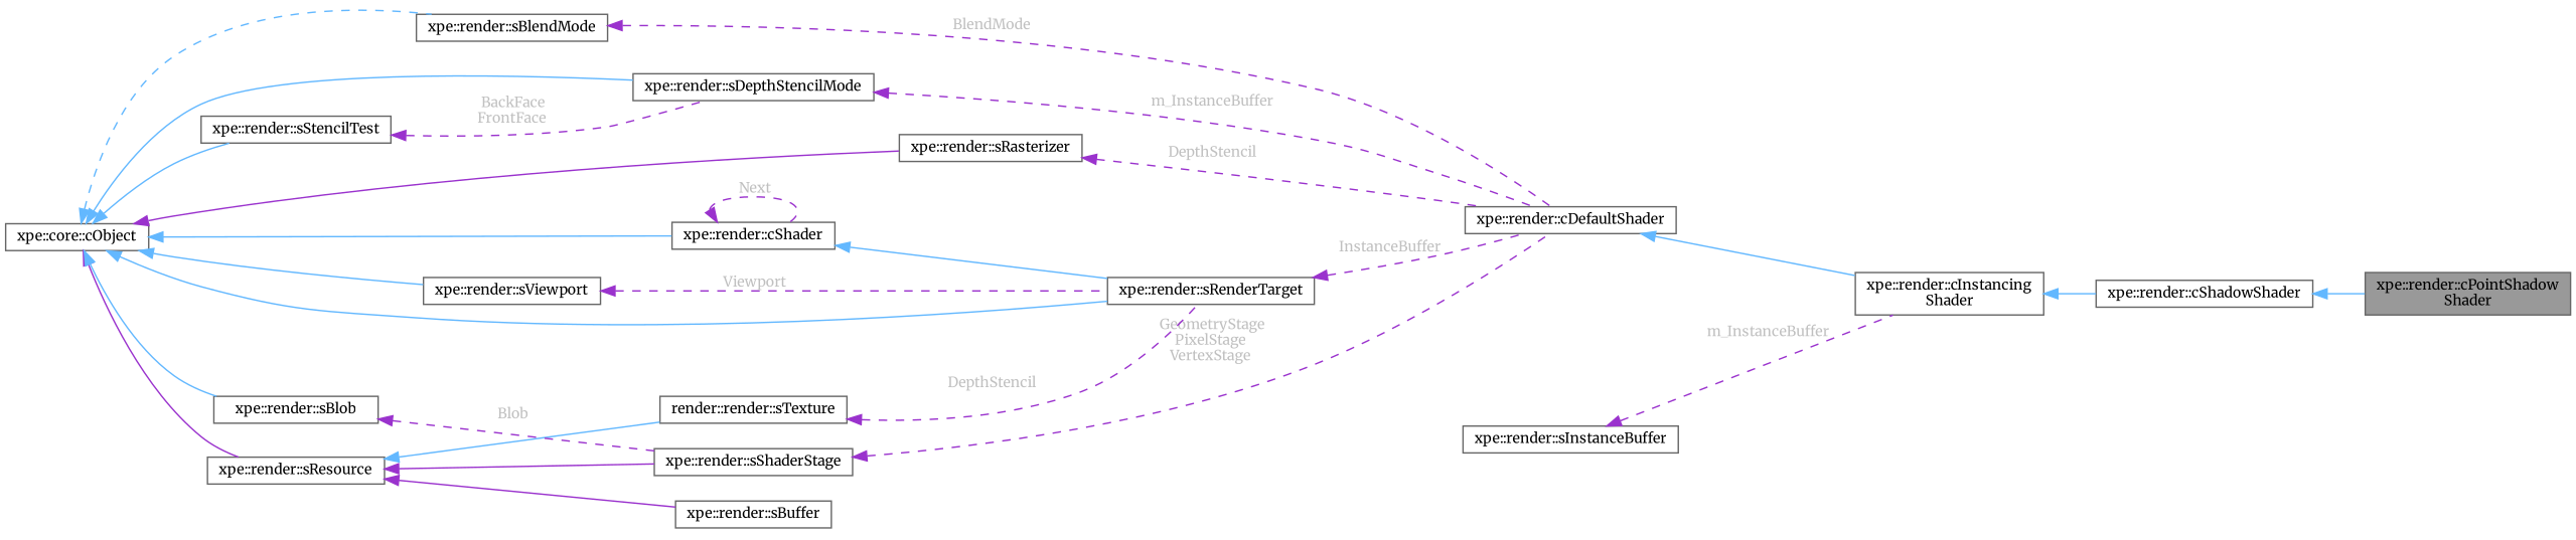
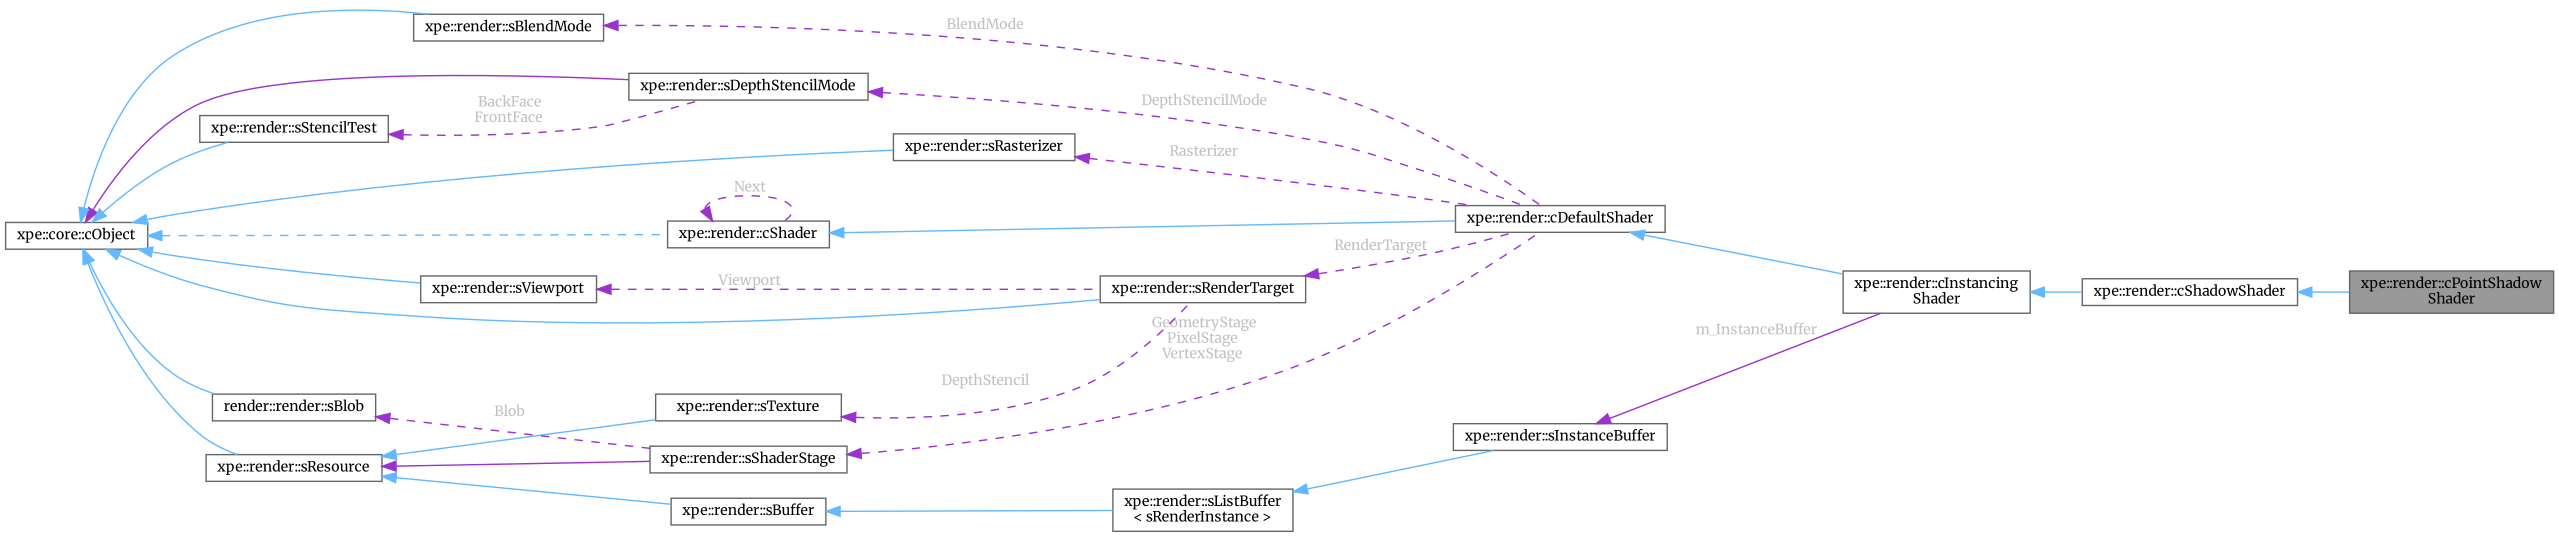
  digraph {
    fontname=Merriweather
    rankdir=LR
    node [color=gray40 fillcolor=white fontname=Merriweather fontsize=10 shape=box style=filled]
    edge [color=steelblue1 dir=back fontname=Merriweather fontsize=10 labelfontname=Helvetica labelfontsize=10 style=solid]
    n1 [fillcolor=grey60 fontcolor=black height=0.2 label="xpe::render::cPointShadow\lShader" width=0.4]
    n2 [height=0.2 label="xpe::render::cShadowShader" width=0.4]
    n3 [height=0.2 label="xpe::render::cInstancing\lShader" width=0.4]
    n4 [height=0.2 label="xpe::render::cDefaultShader" width=0.4]
    n5 [height=0.2 label="xpe::render::cShader" width=0.4]
    n6 [height=0.2 label="xpe::core::cObject" width=0.4]
    n7 [height=0.2 label="xpe::render::sResource" width=0.4]
-   n8 [height=0.2 label="xpe::render::sBlob" width=0.4]
+   n8 [height=0.2 label="render::render::sBlob" width=0.4]
    n9 [height=0.2 label="xpe::render::sRenderTarget" width=0.4]
    n10 [height=0.2 label="xpe::render::sViewport" width=0.4]
    n11 [height=0.2 label="xpe::render::sRasterizer" width=0.4]
    n12 [height=0.2 label="xpe::render::sDepthStencilMode" width=0.4]
    n13 [height=0.2 label="xpe::render::sStencilTest" width=0.4]
    n14 [height=0.2 label="xpe::render::sBlendMode" width=0.4]
    n15 [height=0.2 label="xpe::render::sShaderStage" width=0.4]
-   n16 [height=0.2 label="render::render::sTexture" width=0.4]
+   n16 [height=0.2 label="xpe::render::sTexture" width=0.4]
    n17 [height=0.2 label="xpe::render::sBuffer" width=0.4]
+   n18 [height=0.2 label="xpe::render::sListBuffer\l\< sRenderInstance \>" width=0.4]
    n19 [height=0.2 label="xpe::render::sInstanceBuffer" width=0.4]
    n2 -> n1
    n3 -> n2
    n4 -> n3
-   n5 -> n9
+   n5 -> n4
    n5 -> n5 [color=darkorchid3 fontcolor=grey label=" Next" style=dashed]
-   n6 -> n5
-   n6 -> n7 [color=darkorchid3]
+   n6 -> n5 [style=dashed]
+   n6 -> n7
    n6 -> n8
    n6 -> n9
    n6 -> n10
-   n6 -> n11 [color=darkorchid3]
-   n6 -> n12
+   n6 -> n11
+   n6 -> n12 [color=darkorchid3]
    n6 -> n13
-   n6 -> n14 [style=dashed]
+   n6 -> n14
    n7 -> n15 [color=darkorchid3]
    n7 -> n16
-   n7 -> n17 [color=darkorchid3]
+   n7 -> n17
    n8 -> n15 [color=darkorchid3 fontcolor=grey label=" Blob" style=dashed]
-   n9 -> n4 [color=darkorchid3 fontcolor=grey label=" InstanceBuffer" style=dashed]
+   n9 -> n4 [color=darkorchid3 fontcolor=grey label=" RenderTarget" style=dashed]
    n10 -> n9 [color=darkorchid3 fontcolor=grey label=" Viewport" style=dashed]
-   n11 -> n4 [color=darkorchid3 fontcolor=grey label=" DepthStencil" style=dashed]
-   n12 -> n4 [color=darkorchid3 fontcolor=grey label=" m_InstanceBuffer" style=dashed]
+   n11 -> n4 [color=darkorchid3 fontcolor=grey label=" Rasterizer" style=dashed]
+   n12 -> n4 [color=darkorchid3 fontcolor=grey label=" DepthStencilMode" style=dashed]
    n13 -> n12 [color=darkorchid3 fontcolor=grey label=" BackFace\nFrontFace" style=dashed]
    n14 -> n4 [color=darkorchid3 fontcolor=grey label=" BlendMode" style=dashed]
    n15 -> n4 [color=darkorchid3 fontcolor=grey label=" GeometryStage\nPixelStage\nVertexStage" style=dashed]
    n16 -> n9 [color=darkorchid3 fontcolor=grey label=" DepthStencil" style=dashed]
-   n19 -> n3 [color=darkorchid3 fontcolor=grey label=" m_InstanceBuffer" style=dashed]
+   n17 -> n18
+   n18 -> n19
+   n19 -> n3 [color=darkorchid3 fontcolor=grey label=" m_InstanceBuffer"]
  }
